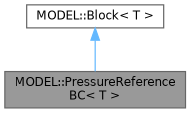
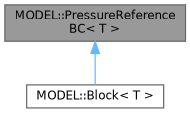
  digraph {
    node [color=gray40 fontname=Helvetica fontsize=10 shape=box style=filled]
    n1 [fillcolor=grey60 fontcolor=black height=0.2 label="MODEL::PressureReference\lBC\< T \>" width=0.4]
    n2 [fillcolor=white height=0.2 label="MODEL::Block\< T \>" width=0.4]
-   n2 -> n1 [color=steelblue1 dir=back fontname=Helvetica fontsize=10 labelfontname=Helvetica labelfontsize=10 style=solid]
+   n1 -> n2 [color=steelblue1 dir=back fontname=Helvetica fontsize=10 labelfontname=Helvetica labelfontsize=10 style=solid]
  }
